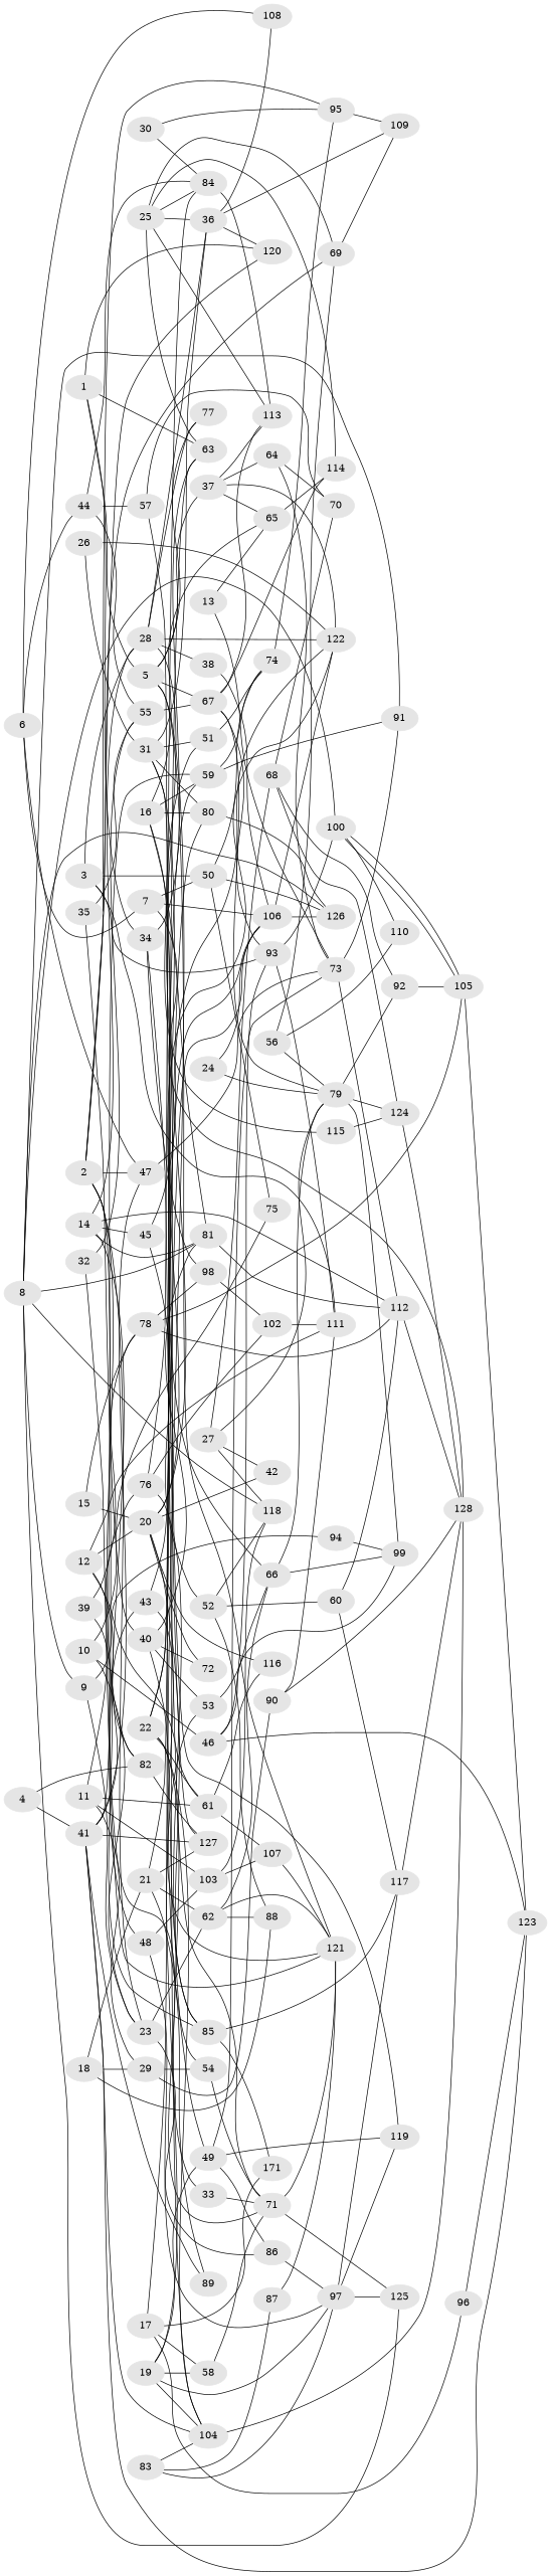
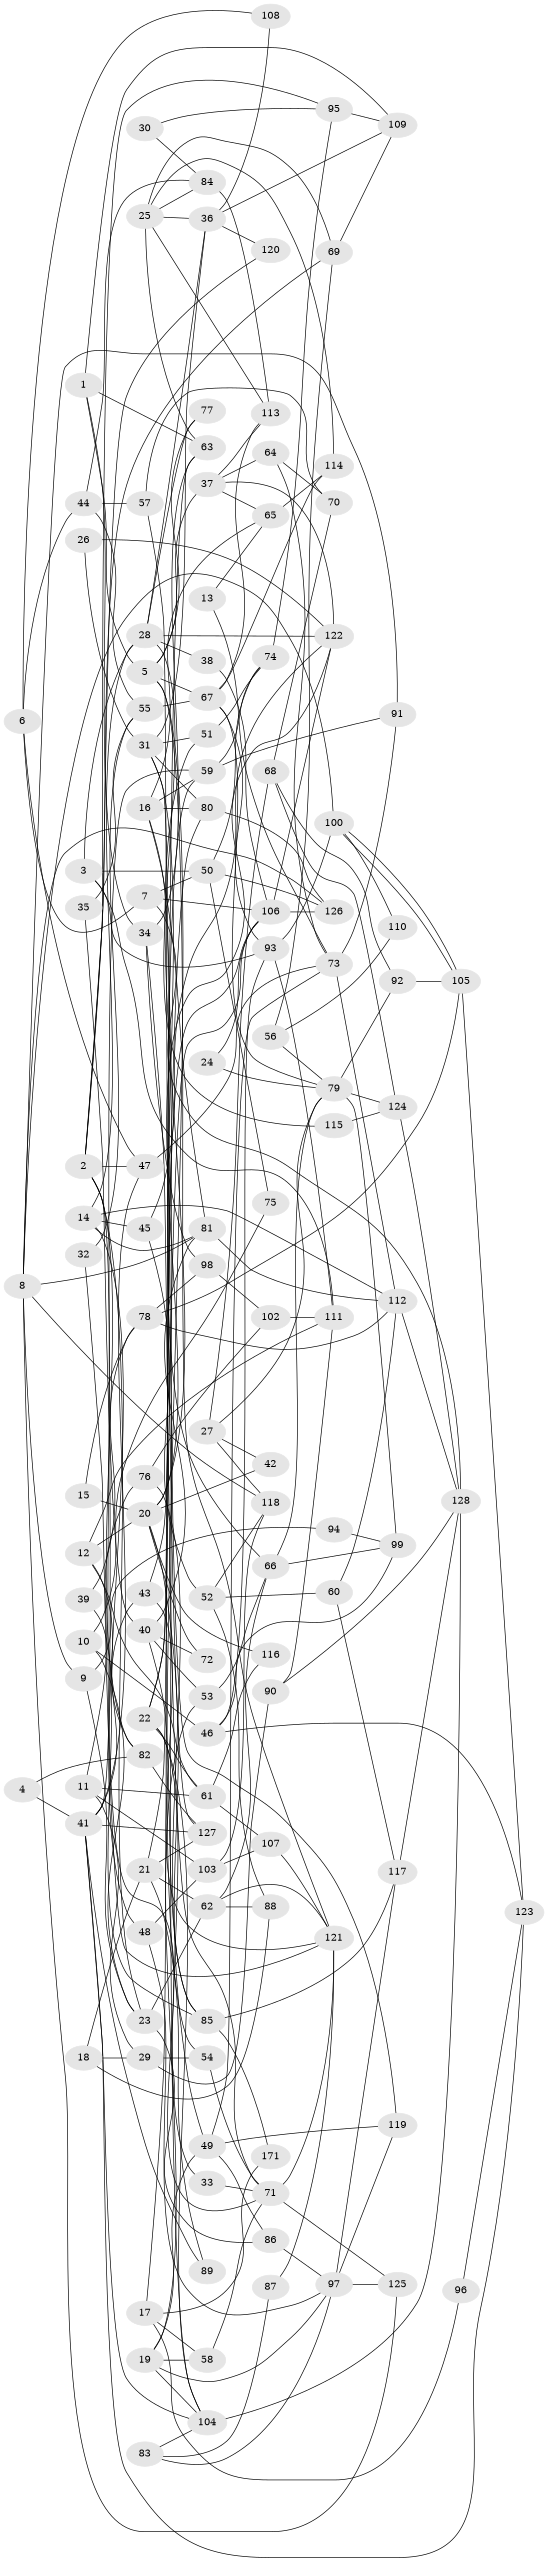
  graph {
    rankdir=LR
    node [color=gray90 style=filled]
    1
    5
    34
    63
    109
    37
    54
    67
    77
    121
    71
    98
    2
    47
    69
    82
    95
    120
    23
    73
    125
    127
    3
    28
    50
    93
    111
    122
    36
    38
    115
    126
    75
    74
    100
    4
    41
    59
    104
    89
    43
    123
    65
    113
    64
    79
    114
    6
    7
    44
    108
    106
    128
    84
    55
    57
    8
    9
    81
    91
    118
    94
    112
    110
    105
    62
    86
    99
    10
    46
    11
    29
    61
    76
    103
    90
    116
    107
    85
    102
    12
    20
    49
    42
    51
    72
    13
    14
    45
    48
    52
    97
    15
    78
    16
    80
    17
    58
    96
    n100 [label=171]
    18
    21
    88
    119
    19
    53
    66
    117
    22
    33
    24
    92
    124
    25
    26
    31
    27
    68
    70
    30
    32
    35
    40
    39
    60
    56
    83
    87
    1 -- 5
    1 -- 34
    1 -- 63
-   1 -- 120
+   1 -- 109
    5 -- 37
    5 -- 54
    5 -- 67
    5 -- 77
    5 -- 121
    34 -- 63
    34 -- 71
    34 -- 98
    37 -- 122
    37 -- 65
    37 -- 113
    37 -- 64
    54 -- 71
    67 -- 93
    67 -- 113
    67 -- 79
    67 -- 114
    71 -- 121
    71 -- 125
    98 -- 102
    2 -- 71
    2 -- 47
    2 -- 69
    2 -- 82
    2 -- 95
    2 -- 120
    2 -- 23
    47 -- 73
    69 -- 109
    82 -- 127
    95 -- 109
    23 -- 62
    23 -- 86
    73 -- 91
    73 -- 112
    3 -- 28
    3 -- 50
    3 -- 93
    3 -- 111
    28 -- 77
    28 -- 122
    28 -- 36
    28 -- 38
    28 -- 115
    50 -- 126
    50 -- 75
    50 -- 74
    93 -- 111
    93 -- 100
    36 -- 109
    36 -- 120
    36 -- 108
    38 -- 106
    115 -- 124
    74 -- 95
    100 -- 110
    100 -- 105
    100 -- 105
    4 -- 82
    4 -- 41
    41 -- 47
    41 -- 127
    41 -- 59
    41 -- 104
    41 -- 89
    41 -- 43
    41 -- 123
    59 -- 74
    59 -- 91
    104 -- 128
    43 -- 121
    43 -- 59
    65 -- 114
    64 -- 73
    64 -- 70
    79 -- 99
    79 -- 92
    79 -- 124
    6 -- 47
    6 -- 7
    6 -- 44
    6 -- 108
    7 -- 50
    7 -- 106
    7 -- 128
    44 -- 84
    44 -- 55
    44 -- 57
    106 -- 122
    106 -- 126
    84 -- 113
    55 -- 67
    57 -- 127
    57 -- 70
    8 -- 125
    8 -- 126
    8 -- 100
    8 -- 9
    8 -- 81
    8 -- 91
    8 -- 118
    9 -- 23
    9 -- 94
    81 -- 112
    94 -- 99
    112 -- 128
    105 -- 123
    62 -- 121
    62 -- 88
    62 -- 66
    86 -- 97
    10 -- 23
    10 -- 75
    10 -- 46
    46 -- 93
    46 -- 123
    46 -- 99
    11 -- 29
    11 -- 61
    11 -- 76
    11 -- 103
    29 -- 54
    29 -- 90
    61 -- 116
    61 -- 107
-   76 -- 84
    76 -- 85
    76 -- 102
    103 -- 118
    103 -- 107
    90 -- 111
    90 -- 128
    107 -- 121
    85 -- n100
    85 -- 117
    102 -- 111
    12 -- 82
    12 -- 111
    12 -- 61
    12 -- 20
    20 -- 122
    20 -- 116
    20 -- 49
    20 -- 42
    20 -- 51
    20 -- 72
    49 -- 73
    49 -- 86
    49 -- 119
    51 -- 74
    13 -- 73
    13 -- 65
    14 -- 28
    14 -- 81
    14 -- 112
    14 -- 45
    14 -- 48
    45 -- 122
    45 -- 52
    48 -- 103
    48 -- 97
    52 -- 118
    52 -- 88
    52 -- 60
    97 -- 125
    97 -- 119
    97 -- 117
    15 -- 20
    15 -- 78
    78 -- 98
    78 -- 112
    78 -- 105
    16 -- 59
    16 -- 104
    16 -- 65
    16 -- 81
    16 -- 80
    80 -- 126
    17 -- 80
    17 -- 58
    17 -- 96
    17 -- n100
    58 -- 71
    96 -- 123
    18 -- 29
    18 -- 21
    18 -- 88
    21 -- 127
    21 -- 89
    21 -- 106
    21 -- 62
    19 -- 104
    19 -- 49
    19 -- 97
    19 -- 58
    19 -- 53
    53 -- 66
    66 -- 79
    66 -- 99
    117 -- 128
    22 -- 63
    22 -- 104
    22 -- 106
    22 -- 61
    22 -- 33
    33 -- 71
    24 -- 79
    24 -- 106
    92 -- 105
    124 -- 128
    25 -- 63
    25 -- 69
    25 -- 36
    25 -- 113
    25 -- 114
    25 -- 84
    26 -- 122
    26 -- 31
    31 -- 36
    31 -- 51
    31 -- 80
    31 -- 119
    31 -- 66
    27 -- 79
    27 -- 118
    27 -- 42
    27 -- 68
    68 -- 92
    68 -- 124
    68 -- 70
    30 -- 95
    30 -- 84
    32 -- 121
    32 -- 55
    35 -- 55
    35 -- 40
    40 -- 81
    40 -- 85
    40 -- 72
    40 -- 53
    39 -- 85
    39 -- 78
    60 -- 112
    60 -- 117
    56 -- 69
    56 -- 79
    56 -- 110
    83 -- 104
    83 -- 97
    83 -- 87
    87 -- 121
  }
